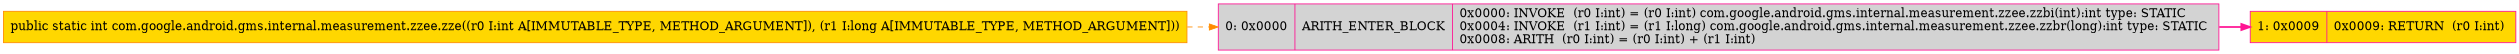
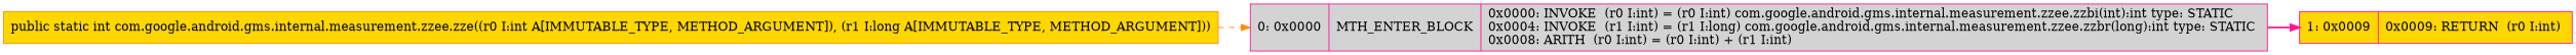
  digraph {
    rankdir=LR
    node [shape=record style=filled fillcolor=gold color=deeppink]
-   n1 [label="{0\:\ 0x0000|ARITH_ENTER_BLOCK\l|0x0000: INVOKE  (r0 I:int) = (r0 I:int) com.google.android.gms.internal.measurement.zzee.zzbi(int):int type: STATIC \l0x0004: INVOKE  (r1 I:int) = (r1 I:long) com.google.android.gms.internal.measurement.zzee.zzbr(long):int type: STATIC \l0x0008: ARITH  (r0 I:int) = (r0 I:int) + (r1 I:int) \l}" fillcolor=lightgrey]
+   n1 [label="{0\:\ 0x0000|MTH_ENTER_BLOCK\l|0x0000: INVOKE  (r0 I:int) = (r0 I:int) com.google.android.gms.internal.measurement.zzee.zzbi(int):int type: STATIC \l0x0004: INVOKE  (r1 I:int) = (r1 I:long) com.google.android.gms.internal.measurement.zzee.zzbr(long):int type: STATIC \l0x0008: ARITH  (r0 I:int) = (r0 I:int) + (r1 I:int) \l}" fillcolor=lightgrey]
    n2 [label="{1\:\ 0x0009|0x0009: RETURN  (r0 I:int) \l}"]
    n3 [label="{public static int com.google.android.gms.internal.measurement.zzee.zze((r0 I:int A[IMMUTABLE_TYPE, METHOD_ARGUMENT]), (r1 I:long A[IMMUTABLE_TYPE, METHOD_ARGUMENT])) }" color=darkorange]
    n1 -> n2 [color=deeppink style=bold]
    n3 -> n1 [color=darkorange style=dashed]
  }
